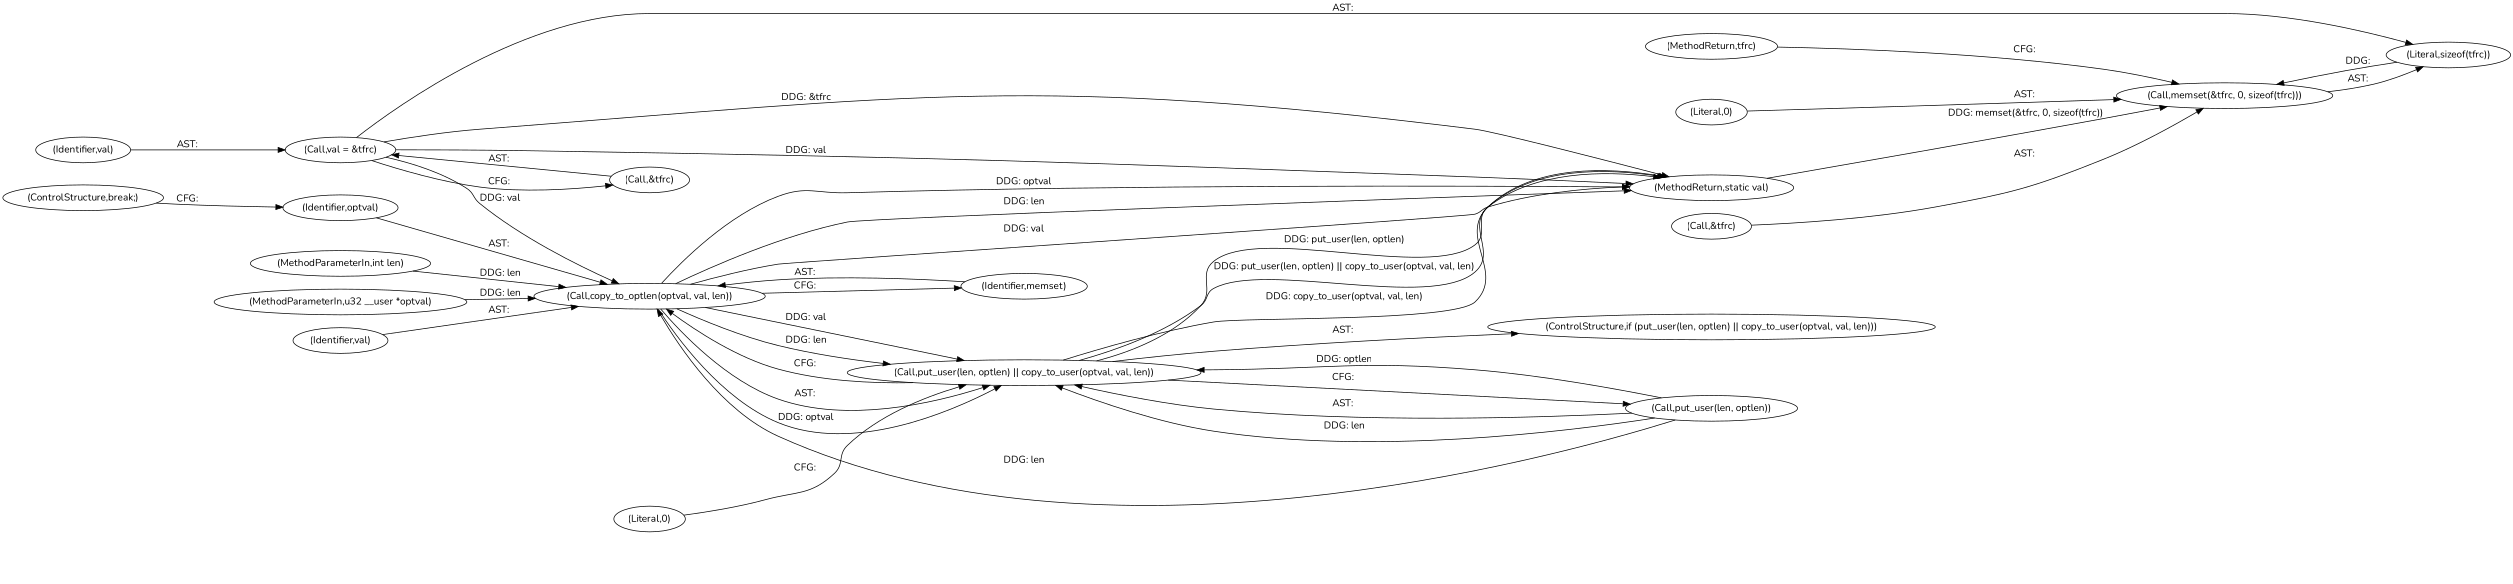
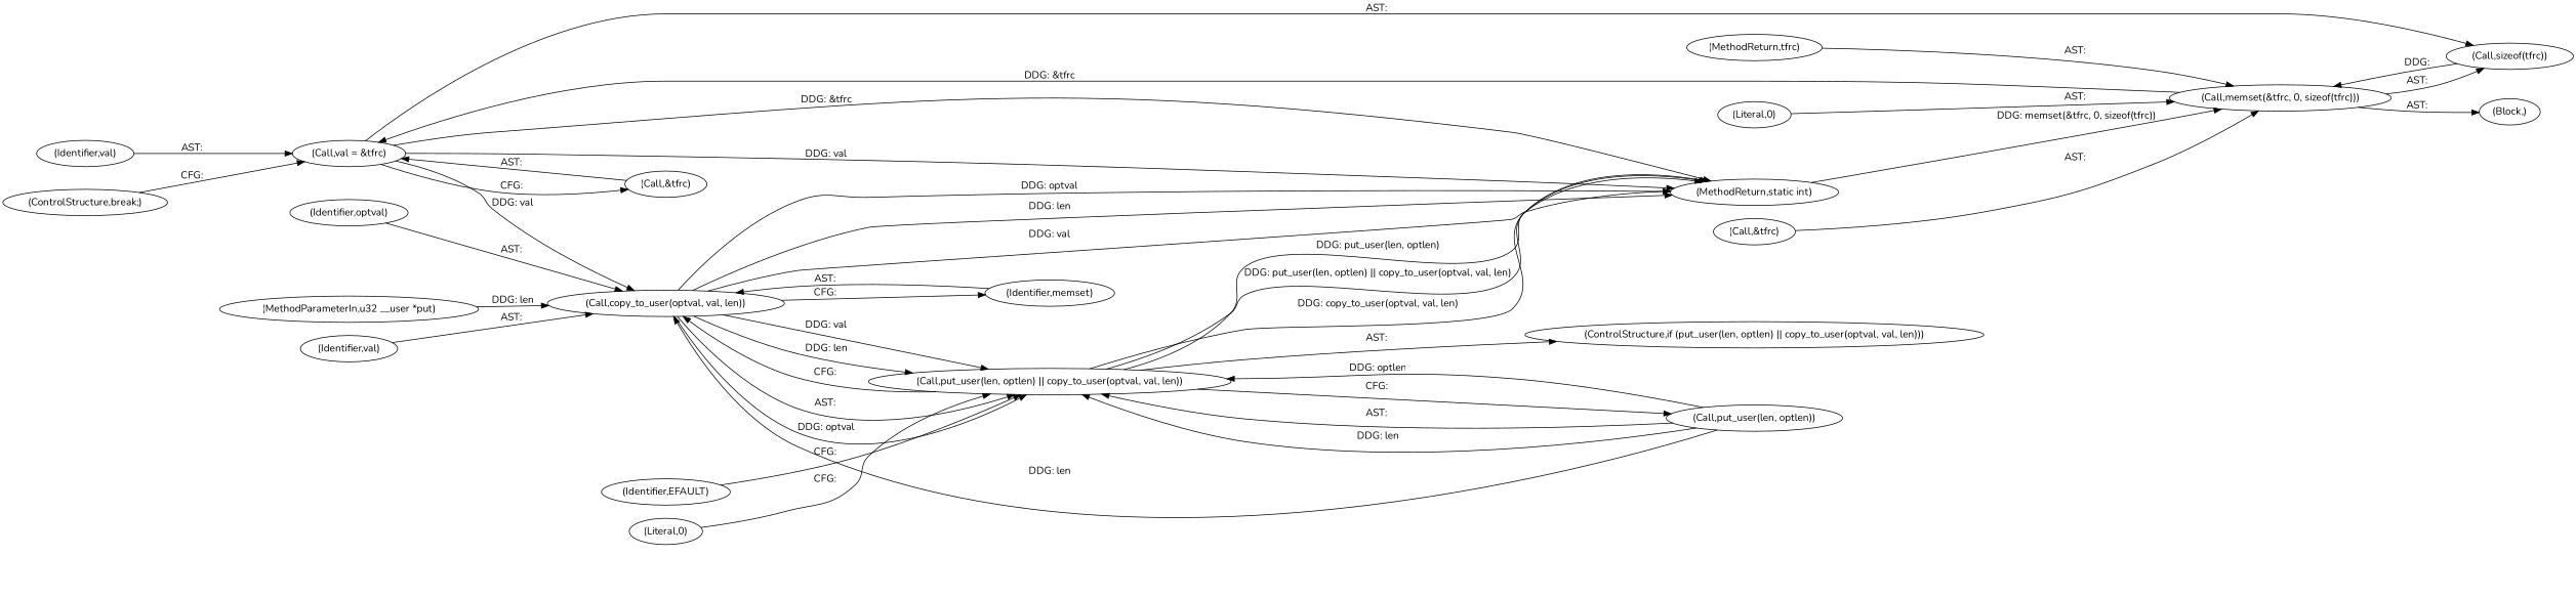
  digraph {
    fontname=Nunito
    rankdir=LR
    node [fontname=Nunito]
    edge [fontname=Nunito]
    n1 [label="(Call,val = &tfrc)"]
-   n2 [label="(Call,copy_to_optlen(optval, val, len))"]
+   n2 [label="(Call,copy_to_user(optval, val, len))"]
    n3 [label="(Call,&tfrc)"]
-   n4 [label="(MethodReturn,static val)"]
-   n5 [label="(Literal,sizeof(tfrc))"]
+   n4 [label="(MethodReturn,static int)"]
+   n5 [label="(Call,sizeof(tfrc))"]
    n6 [label="(Call,put_user(len, optlen) || copy_to_user(optval, val, len))"]
    n7 [label="(Identifier,memset)"]
    n8 [label="(Call,memset(&tfrc, 0, sizeof(tfrc)))"]
+   n9 [label="(Block,)"]
    n10 [label="(Call,put_user(len, optlen))"]
    n11 [label="(ControlStructure,if (put_user(len, optlen) || copy_to_user(optval, val, len)))"]
    n12 [label="(Call,&tfrc)"]
    n13 [label="(ControlStructure,break;)"]
    n14 [label="(Identifier,val)"]
    n15 [label="(Literal,0)"]
    n16 [label="(Identifier,optval)"]
-   n18 [label="(MethodParameterIn,int len)"]
+   n17 [label="(Identifier,EFAULT)"]
    n19 [label="(Identifier,val)"]
-   n20 [label="(MethodParameterIn,u32 __user *optval)"]
+   n20 [label="(MethodParameterIn,u32 __user *put)"]
    n21 [label="(MethodReturn,tfrc)"]
    n22 [label="(Literal,0)"]
    n1 -> n2 [label="DDG: val"]
    n1 -> n3 [label="CFG: "]
    n1 -> n4 [label="DDG: &tfrc"]
    n1 -> n4 [label="DDG: val"]
    n1 -> n5 [label="AST: "]
    n2 -> n4 [label="DDG: val"]
    n2 -> n4 [label="DDG: optval"]
    n2 -> n4 [label="DDG: len"]
    n2 -> n6 [label="AST: "]
    n2 -> n6 [label="DDG: optval"]
    n2 -> n6 [label="DDG: val"]
    n2 -> n6 [label="DDG: len"]
    n2 -> n7 [label="CFG: "]
    n3 -> n1 [label="AST: "]
    n4 -> n8 [label="DDG: memset(&tfrc, 0, sizeof(tfrc))"]
    n5 -> n8 [label="DDG: "]
    n6 -> n2 [label="CFG: "]
    n6 -> n4 [label="DDG: put_user(len, optlen) || copy_to_user(optval, val, len)"]
    n6 -> n4 [label="DDG: copy_to_user(optval, val, len)"]
    n6 -> n4 [label="DDG: put_user(len, optlen)"]
    n6 -> n10 [label="CFG: "]
    n6 -> n11 [label="AST: "]
    n7 -> n2 [label="AST: "]
+   n8 -> n1 [label="DDG: &tfrc"]
    n8 -> n5 [label="AST: "]
+   n8 -> n9 [label="AST: "]
    n10 -> n2 [label="DDG: len"]
    n10 -> n6 [label="AST: "]
    n10 -> n6 [label="DDG: len"]
    n10 -> n6 [label="DDG: optlen"]
    n12 -> n8 [label="AST: "]
-   n13 -> n16 [label="CFG: "]
+   n13 -> n1 [label="CFG: "]
    n14 -> n2 [label="AST: "]
    n15 -> n6 [label="CFG: "]
    n16 -> n2 [label="AST: "]
-   n18 -> n2 [label="DDG: len"]
+   n17 -> n6 [label="CFG: "]
    n19 -> n1 [label="AST: "]
    n20 -> n2 [label="DDG: len"]
-   n21 -> n8 [label="CFG: "]
+   n21 -> n8 [label="AST: "]
    n22 -> n8 [label="AST: "]
  }
